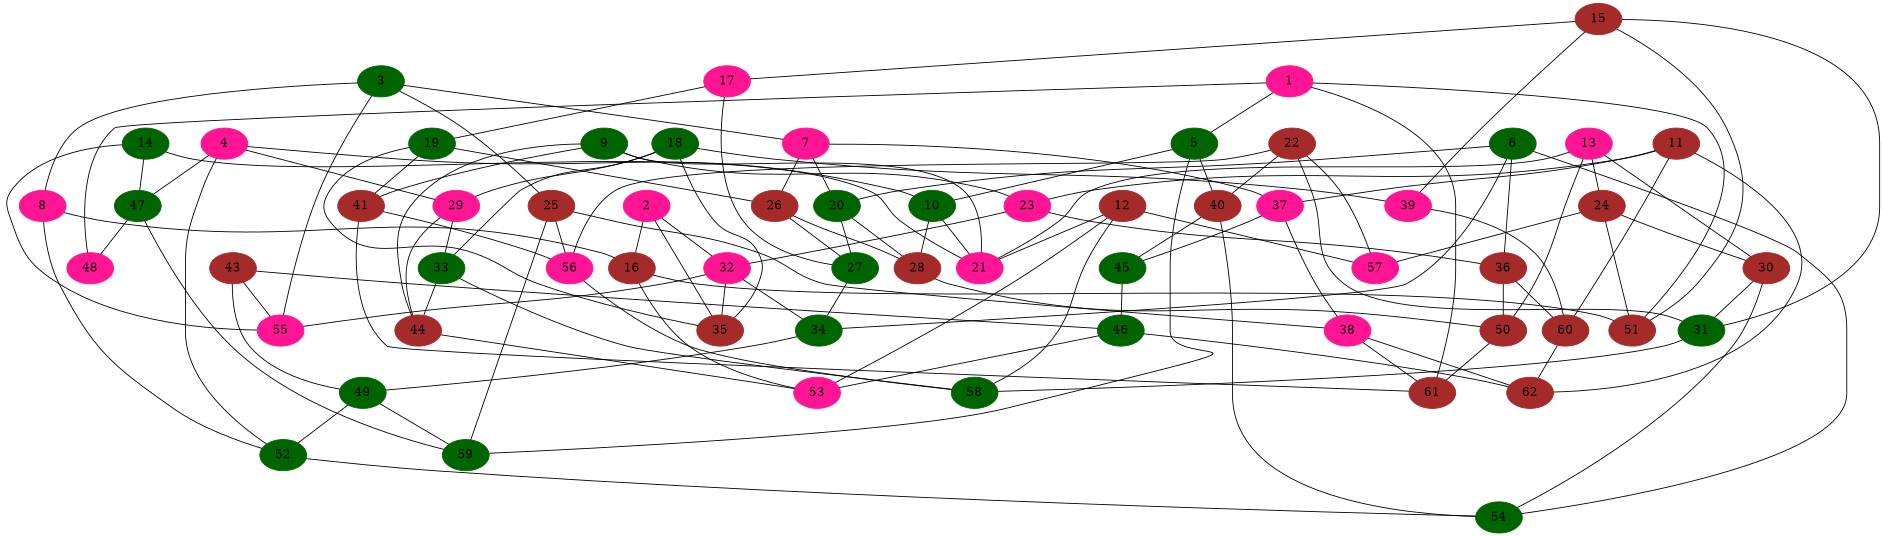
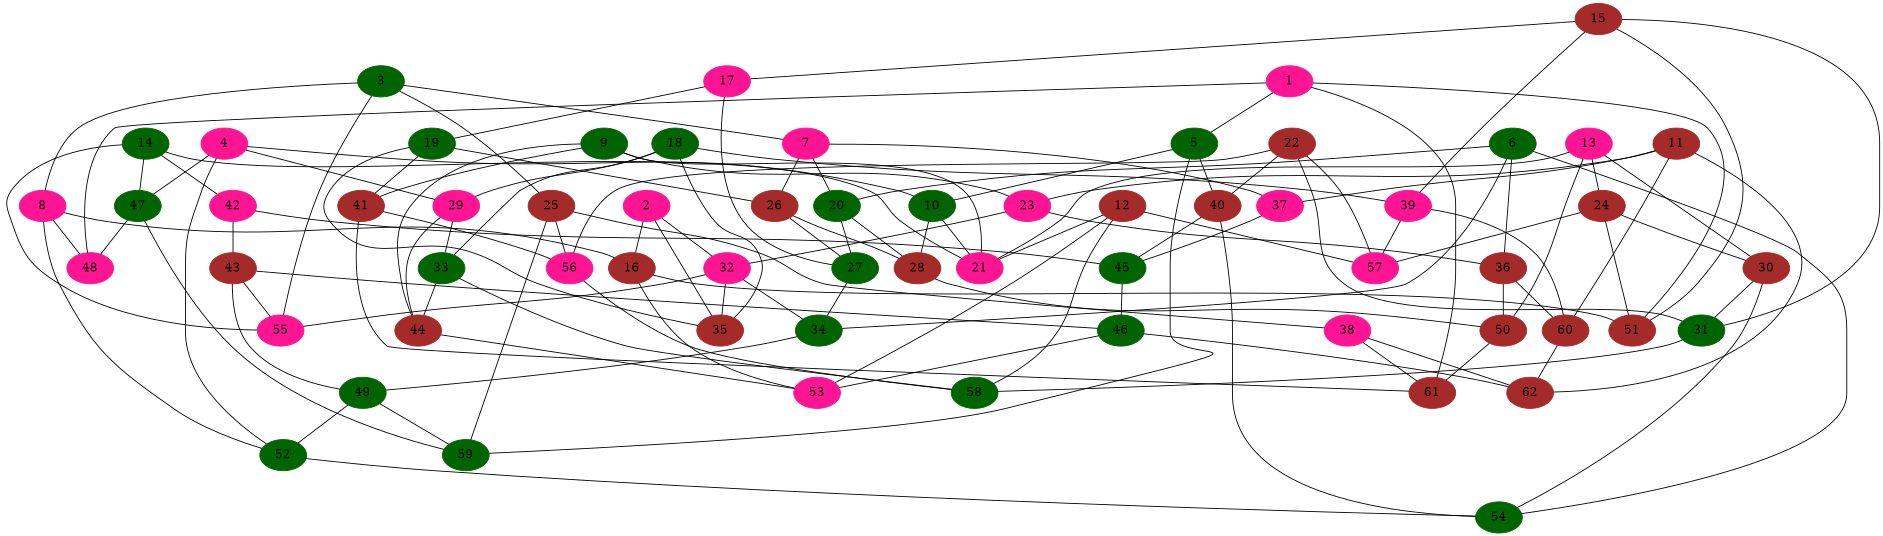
  graph {
    node [color=darkgreen style=filled]
    1 [color=deeppink]
    5
    48 [color=deeppink]
    51 [color=brown]
    61 [color=brown]
    10
    40 [color=brown]
    59
    2 [color=deeppink]
    16 [color=brown]
    32 [color=deeppink]
    35 [color=brown]
    53 [color=deeppink]
    55 [color=deeppink]
    34
    3
    7 [color=deeppink]
    8 [color=deeppink]
    25 [color=brown]
    20
    26 [color=brown]
    37 [color=deeppink]
    52
    56 [color=deeppink]
    38 [color=deeppink]
    4 [color=deeppink]
    29 [color=deeppink]
    47
    21 [color=deeppink]
    28 [color=brown]
    44 [color=brown]
    33
    54
    45
    6
    36 [color=brown]
    27
    49
    60 [color=brown]
    50 [color=brown]
    9
    23 [color=deeppink]
    41 [color=brown]
    11 [color=brown]
    62 [color=brown]
    12 [color=brown]
    57 [color=deeppink]
    58
    13 [color=deeppink]
    24 [color=brown]
    30 [color=brown]
    31
+   42 [color=deeppink]
    43 [color=brown]
    14
    15 [color=brown]
    17 [color=deeppink]
    39 [color=deeppink]
    19
    18
    22 [color=brown]
    46
    1 -- 5
    1 -- 48
    1 -- 51
    1 -- 61
    5 -- 10
    5 -- 40
    5 -- 59
    10 -- 21
    10 -- 28
    40 -- 54
    40 -- 45
    2 -- 16
    2 -- 32
    2 -- 35
    16 -- 51
    16 -- 53
    32 -- 35
    32 -- 55
    32 -- 34
    34 -- 49
    3 -- 55
    3 -- 7
    3 -- 8
    3 -- 25
    7 -- 20
    7 -- 26
    7 -- 37
+   8 -- 48
    8 -- 16
    8 -- 52
    25 -- 59
    25 -- 56
    25 -- 38
    20 -- 28
    20 -- 27
    26 -- 28
    26 -- 27
-   37 -- 38
    37 -- 45
    52 -- 54
    56 -- 58
    38 -- 61
    38 -- 62
    4 -- 10
    4 -- 52
    4 -- 29
    4 -- 47
    29 -- 44
    29 -- 33
    47 -- 48
    47 -- 59
    28 -- 50
    44 -- 53
    33 -- 44
    33 -- 58
    45 -- 46
    6 -- 34
    6 -- 20
    6 -- 54
    6 -- 36
    36 -- 60
    36 -- 50
    27 -- 34
    49 -- 59
    49 -- 52
    60 -- 62
    50 -- 61
    9 -- 21
    9 -- 44
    9 -- 23
    9 -- 41
    23 -- 32
    23 -- 36
    41 -- 61
    41 -- 56
    11 -- 37
    11 -- 60
    11 -- 23
    11 -- 62
    12 -- 53
    12 -- 21
    12 -- 57
    12 -- 58
    13 -- 21
    13 -- 50
    13 -- 24
    13 -- 30
    24 -- 51
    24 -- 57
    24 -- 30
    30 -- 54
    30 -- 31
    31 -- 58
+   42 -- 45
+   42 -- 43
    43 -- 55
    43 -- 49
    43 -- 46
    14 -- 55
    14 -- 47
    14 -- 21
+   14 -- 42
    15 -- 51
    15 -- 31
    15 -- 17
    15 -- 39
    17 -- 27
    17 -- 19
    39 -- 60
+   39 -- 57
    19 -- 35
    19 -- 26
    19 -- 41
    18 -- 35
    18 -- 29
    18 -- 33
    18 -- 39
    22 -- 40
    22 -- 56
    22 -- 57
    22 -- 31
    46 -- 53
    46 -- 62
  }
